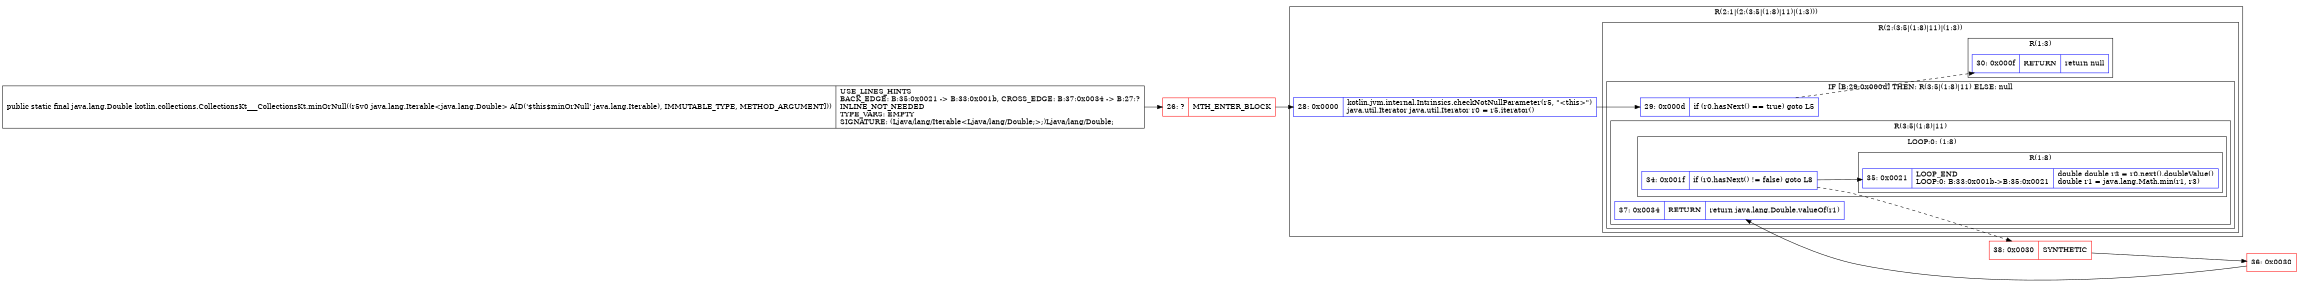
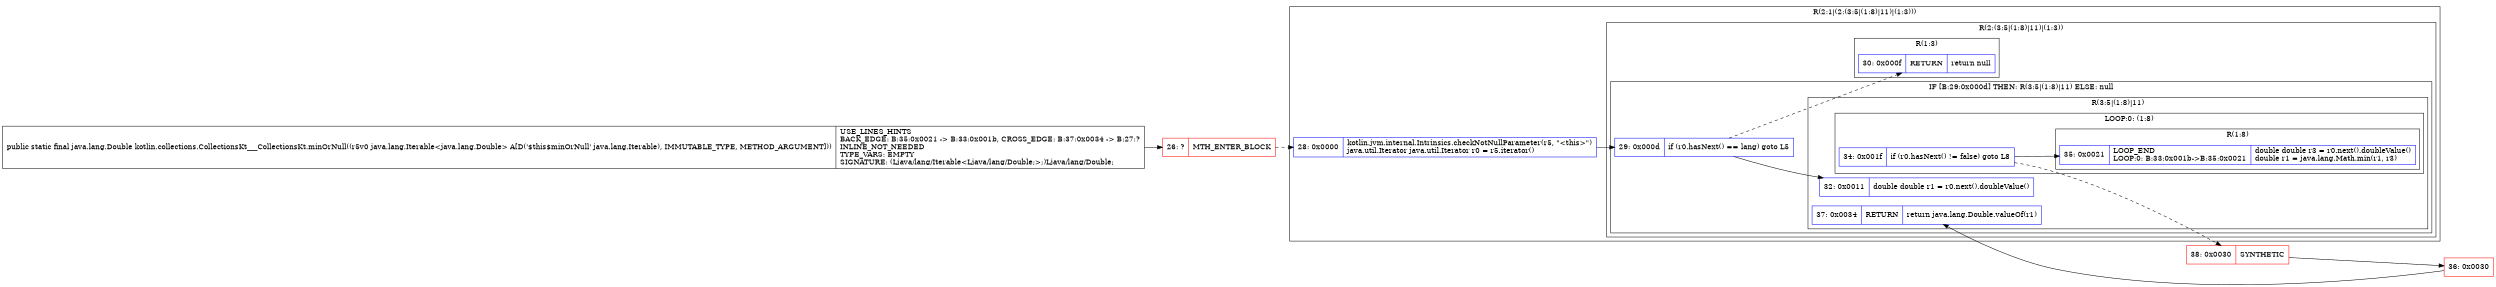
  digraph {
    rankdir=LR
    node [color=blue shape=record]
    n1 [label="{35\:\ 0x0021|LOOP_END\lLOOP:0: B:33:0x001b\-\>B:35:0x0021\l|double double r3 = r0.next().doubleValue()\ldouble r1 = java.lang.Math.min(r1, r3)\l}"]
    n2 [label="{34\:\ 0x001f|if (r0.hasNext() != false) goto L8\l}"]
+   n3 [label="{32\:\ 0x0011|double double r1 = r0.next().doubleValue()\l}"]
    n4 [label="{37\:\ 0x0034|RETURN\l|return java.lang.Double.valueOf(r1)\l}"]
-   n5 [label="{29\:\ 0x000d|if (r0.hasNext() == true) goto L5\l}"]
+   n5 [label="{29\:\ 0x000d|if (r0.hasNext() == lang) goto L5\l}"]
    n6 [label="{30\:\ 0x000f|RETURN\l|return null\l}"]
    n7 [label="{28\:\ 0x0000|kotlin.jvm.internal.Intrinsics.checkNotNullParameter(r5, \"\<this\>\")\ljava.util.Iterator java.util.Iterator r0 = r5.iterator()\l}"]
    n8 [color=red label="{38\:\ 0x0030|SYNTHETIC\l}"]
    n9 [color=red label="{36\:\ 0x0030}"]
    n10 [color=red label="{26\:\ ?|MTH_ENTER_BLOCK\l}"]
    n11 [label="{public static final java.lang.Double kotlin.collections.CollectionsKt___CollectionsKt.minOrNull((r5v0 java.lang.Iterable\<java.lang.Double\> A[D('$this$minOrNull' java.lang.Iterable), IMMUTABLE_TYPE, METHOD_ARGUMENT]))  | USE_LINES_HINTS\lBACK_EDGE: B:35:0x0021 \-\> B:33:0x001b, CROSS_EDGE: B:37:0x0034 \-\> B:27:?\lINLINE_NOT_NEEDED\lTYPE_VARS: EMPTY\lSIGNATURE: (Ljava\/lang\/Iterable\<Ljava\/lang\/Double;\>;)Ljava\/lang\/Double;\l}" color=""]
    subgraph cluster_1 {
      label="R(2:1|(2:(3:5|(1:8)|11)|(1:3)))"
      n7
      subgraph cluster_2 {
        label="R(2:(3:5|(1:8)|11)|(1:3))"
        subgraph cluster_3 {
          label="IF [B:29:0x000d] THEN: R(3:5|(1:8)|11) ELSE: null"
          n5
          subgraph cluster_4 {
            label="R(3:5|(1:8)|11)"
+           n3
            n4
            subgraph cluster_5 {
              label="LOOP:0: (1:8)"
              n2
              subgraph cluster_6 {
                label="R(1:8)"
                n1
              }
            }
          }
        }
        subgraph cluster_7 {
          label="R(1:3)"
          n6
        }
      }
    }
    n2 -> n1
    n2 -> n8 [style=dashed]
+   n5 -> n3
    n5 -> n6 [style=dashed]
    n7 -> n5
    n8 -> n9
    n9 -> n4
-   n10 -> n7
+   n10 -> n7 [style=dashed]
    n11 -> n10
  }
